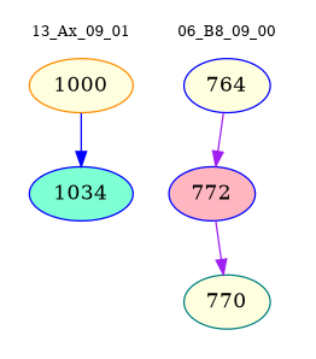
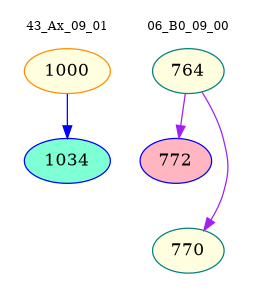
  digraph {
    node [color=blue fillcolor=lightyellow style=filled]
    edge [color=purple]
    n1 [color=darkorange label=1000]
    n2 [fillcolor=aquamarine label=1034]
-   n3 [label=764]
+   n3 [color=teal label=764]
    n4 [fillcolor=lightpink label=772]
    n5 [color=teal label=770]
    subgraph cluster_1 {
      color=white
      fontsize=10
-     label="13_Ax_09_01"
+     label="43_Ax_09_01"
      n1
      n2
    }
    subgraph cluster_2 {
      color=white
      fontsize=10
-     label="06_B8_09_00"
+     label="06_B0_09_00"
      n3
      n4
      n5
    }
    n1 -> n2 [color=blue]
    n3 -> n4
-   n4 -> n5
+   n3 -> n5
  }
